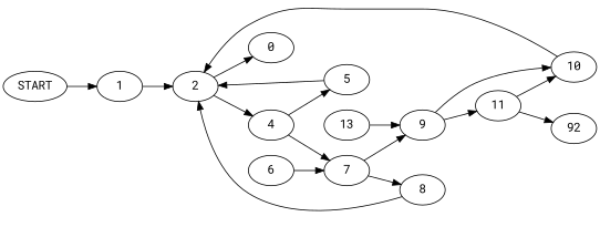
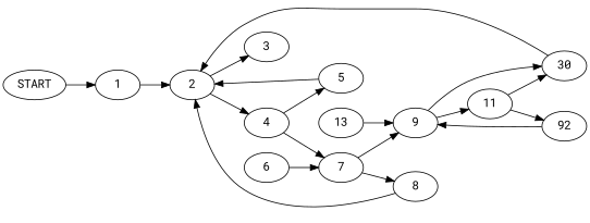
  digraph {
    fontname="Roboto Mono"
    rankdir=LR
    node [fontname="Roboto Mono"]
    edge [fontname="Roboto Mono"]
    n1 [label=START]
    1
    2
-   3 [label=0]
+   3
    4
    5
    7
    6
    8
    9
-   10
+   10 [label=30]
    11
    n13 [label=92]
    13
    n1 -> 1
    1 -> 2
    2 -> 3
    2 -> 4
    4 -> 5
    4 -> 7
    5 -> 2
    7 -> 8
    7 -> 9
    6 -> 7
    8 -> 2
    9 -> 10
    9 -> 11
    10 -> 2
    11 -> 10
    11 -> n13
+   n13 -> 9
    13 -> 9
  }
